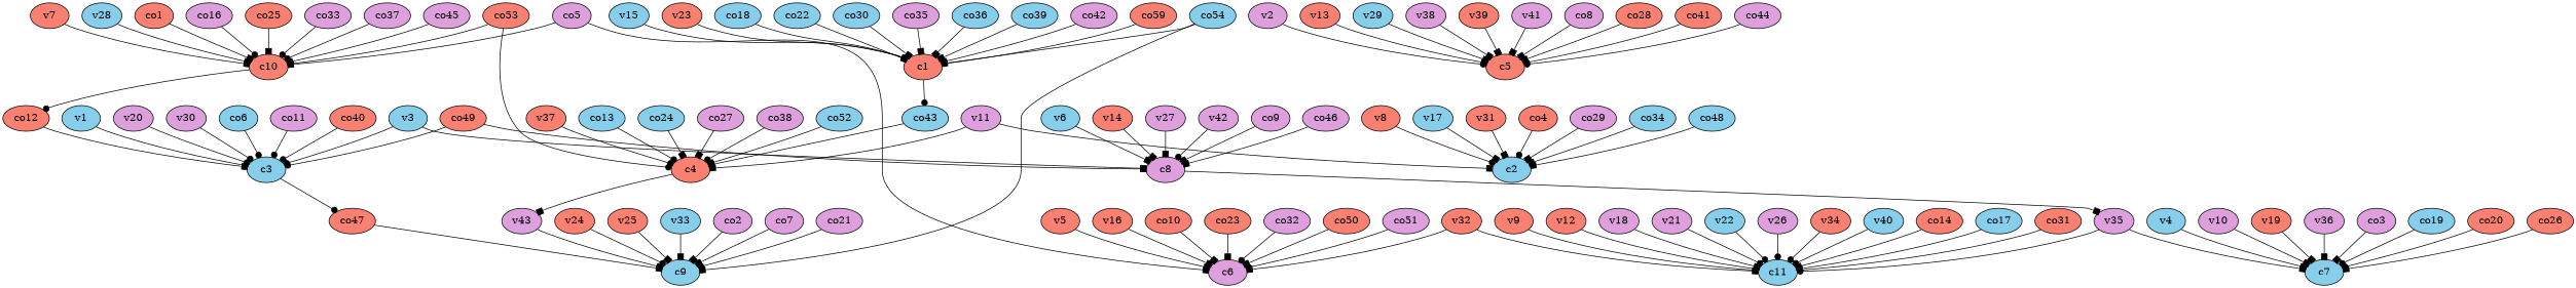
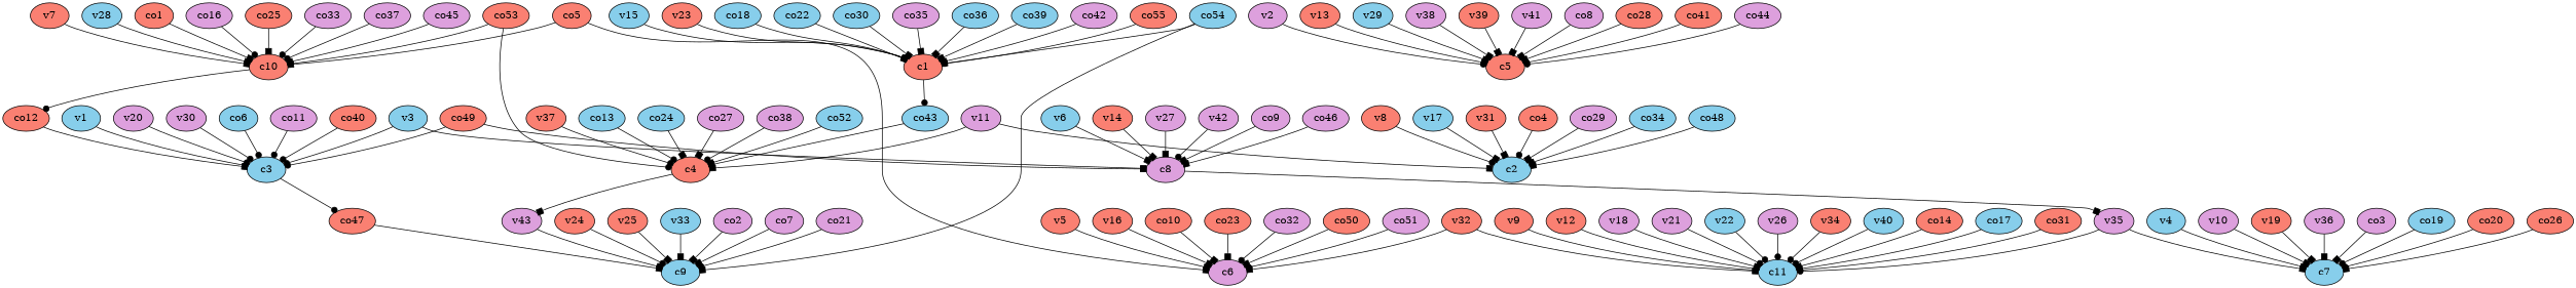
  strict digraph {
    node [fillcolor=salmon style=filled]
    edge [arrowhead=box weight=1]
    co43 [fillcolor=skyblue]
    c1
    c4
    c3 [fillcolor=skyblue]
    co47
    c9 [fillcolor=skyblue]
    v43 [fillcolor=plum]
    c8 [fillcolor=plum]
    v35 [fillcolor=plum]
    c7 [fillcolor=skyblue]
    c11 [fillcolor=skyblue]
    c10
    co12
    v1 [fillcolor=skyblue]
    v2 [fillcolor=plum]
    c5
    v3 [fillcolor=skyblue]
    v4 [fillcolor=skyblue]
    c6 [fillcolor=plum]
    v5
    v6 [fillcolor=skyblue]
    v7
    c2 [fillcolor=skyblue]
    v8
    v9
    v10 [fillcolor=plum]
    v11 [fillcolor=plum]
    v12
    v13
    v14
    v15 [fillcolor=skyblue]
    v16
    v17 [fillcolor=skyblue]
    v18 [fillcolor=plum]
    v19
    v20 [fillcolor=plum]
    v21 [fillcolor=plum]
    v22 [fillcolor=skyblue]
    v23
    v24
    v25
    v26 [fillcolor=plum]
    v27 [fillcolor=plum]
    v28 [fillcolor=skyblue]
    v29 [fillcolor=skyblue]
    v30 [fillcolor=plum]
    v31
    v32
    v33 [fillcolor=skyblue]
    v34
    v36 [fillcolor=plum]
    v37
    v38 [fillcolor=plum]
    v39
    v40 [fillcolor=skyblue]
    v41 [fillcolor=plum]
    v42 [fillcolor=plum]
    co1
    co2 [fillcolor=plum]
    co3 [fillcolor=plum]
    co4
-   co5 [fillcolor=plum]
+   co5
    co6 [fillcolor=skyblue]
    co7 [fillcolor=plum]
    co8 [fillcolor=plum]
    co9 [fillcolor=plum]
    co10
    co11 [fillcolor=plum]
    co13 [fillcolor=skyblue]
    co14
    co16 [fillcolor=plum]
    co17 [fillcolor=skyblue]
    co18 [fillcolor=skyblue]
    co19 [fillcolor=skyblue]
    co20
    co21 [fillcolor=plum]
    co22 [fillcolor=skyblue]
    co23
    co24 [fillcolor=skyblue]
    co25
    co26
    co27 [fillcolor=plum]
    co28
    co29 [fillcolor=plum]
    co30 [fillcolor=skyblue]
    co31
    co32 [fillcolor=plum]
    co33 [fillcolor=plum]
    co34 [fillcolor=skyblue]
    co35 [fillcolor=plum]
    co36 [fillcolor=skyblue]
    co37 [fillcolor=plum]
    co38 [fillcolor=plum]
    co39 [fillcolor=skyblue]
    co40
    co41
    co42 [fillcolor=plum]
    co44 [fillcolor=plum]
    co45 [fillcolor=plum]
    co46 [fillcolor=plum]
    co48 [fillcolor=skyblue]
    co49
    co50
    co51 [fillcolor=plum]
    co52 [fillcolor=skyblue]
    co53
    co54 [fillcolor=skyblue]
-   co55 [label=co59]
+   co55
    co43 -> c4
    c1 -> co43 [arrowhead=dot]
    c4 -> v43
    c3 -> co47 [arrowhead=dot]
    co47 -> c9
    v43 -> c9
    c8 -> v35
    v35 -> c7
    v35 -> c11 [arrowhead=dot]
    c10 -> co12 [arrowhead=dot]
    co12 -> c3
    v1 -> c3 [arrowhead=dot]
    v2 -> c5 [arrowhead=dot]
    v3 -> c3 [arrowhead=dot]
    v3 -> c8
    v4 -> c7
    v5 -> c6
    v6 -> c8
    v7 -> c10
    v8 -> c2 [arrowhead=dot]
    v9 -> c11 [arrowhead=dot]
    v10 -> c7
    v11 -> c4
    v11 -> c2
    v12 -> c11 [arrowhead=dot]
    v13 -> c5
    v14 -> c8
    v15 -> c1
    v16 -> c6
    v17 -> c2
    v18 -> c11
    v19 -> c7
    v20 -> c3 [arrowhead=dot]
    v21 -> c11 [arrowhead=dot]
    v22 -> c11 [arrowhead=dot]
    v23 -> c1 [arrowhead=dot]
    v24 -> c9 [arrowhead=dot]
    v25 -> c9
    v26 -> c11 [arrowhead=dot]
    v27 -> c8
    v28 -> c10
    v29 -> c5
    v30 -> c3 [arrowhead=dot]
    v31 -> c2
    v32 -> c11
    v32 -> c6
    v33 -> c9
    v34 -> c11 [arrowhead=dot]
    v36 -> c7
    v37 -> c4 [arrowhead=dot]
    v38 -> c5
    v39 -> c5
    v40 -> c11 [arrowhead=dot]
    v41 -> c5
    v42 -> c8 [arrowhead=dot]
    co1 -> c10
    co2 -> c9
    co3 -> c7
    co4 -> c2 [arrowhead=dot]
    co5 -> c10
    co5 -> c6
    co6 -> c3 [arrowhead=dot]
    co7 -> c9
    co8 -> c5
    co9 -> c8
    co10 -> c6
    co11 -> c3 [arrowhead=dot]
    co13 -> c4 [arrowhead=dot]
    co14 -> c11
    co16 -> c10 [arrowhead=dot]
    co17 -> c11
    co18 -> c1 [arrowhead=dot]
    co19 -> c7 [arrowhead=dot]
    co20 -> c7 [arrowhead=dot]
    co21 -> c9 [arrowhead=dot]
    co22 -> c1
    co23 -> c6
    co24 -> c4
    co25 -> c10
    co26 -> c7
    co27 -> c4
    co28 -> c5
    co29 -> c2
    co30 -> c1
    co31 -> c11 [arrowhead=dot]
    co32 -> c6 [arrowhead=dot]
    co33 -> c10 [arrowhead=dot]
    co34 -> c2
    co35 -> c1
    co36 -> c1
    co37 -> c10 [arrowhead=dot]
    co38 -> c4 [arrowhead=dot]
    co39 -> c1
    co40 -> c3 [arrowhead=dot]
    co41 -> c5 [arrowhead=dot]
    co42 -> c1
    co44 -> c5 [arrowhead=dot]
    co45 -> c10
    co46 -> c8
    co48 -> c2
    co49 -> c3 [arrowhead=dot]
    co49 -> c8
    co50 -> c6
    co51 -> c6 [arrowhead=dot]
    co52 -> c4
    co53 -> c4 [arrowhead=dot]
    co53 -> c10 [arrowhead=dot]
    co54 -> c1
    co54 -> c9
    co55 -> c1 [arrowhead=dot]
  }
